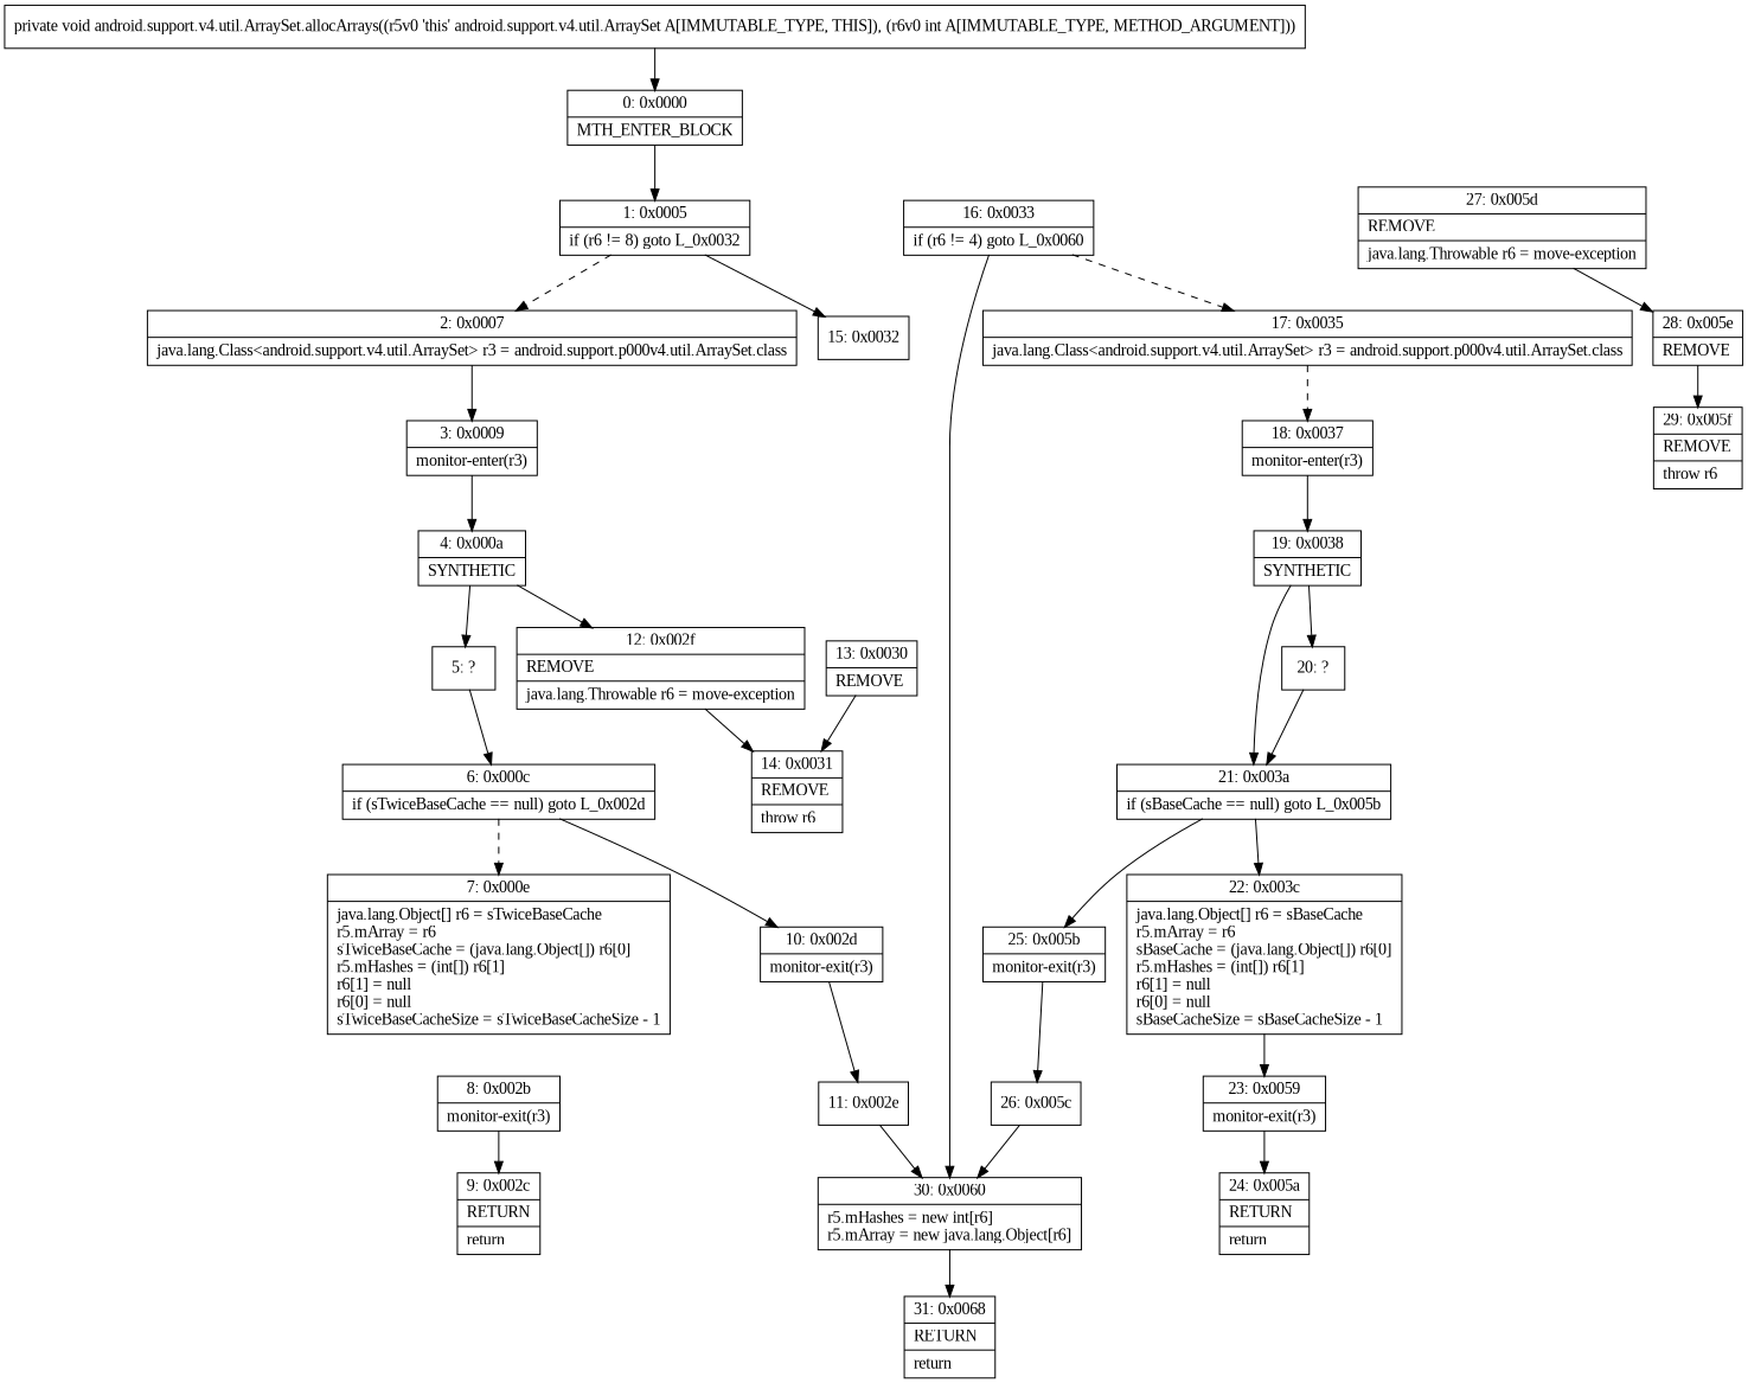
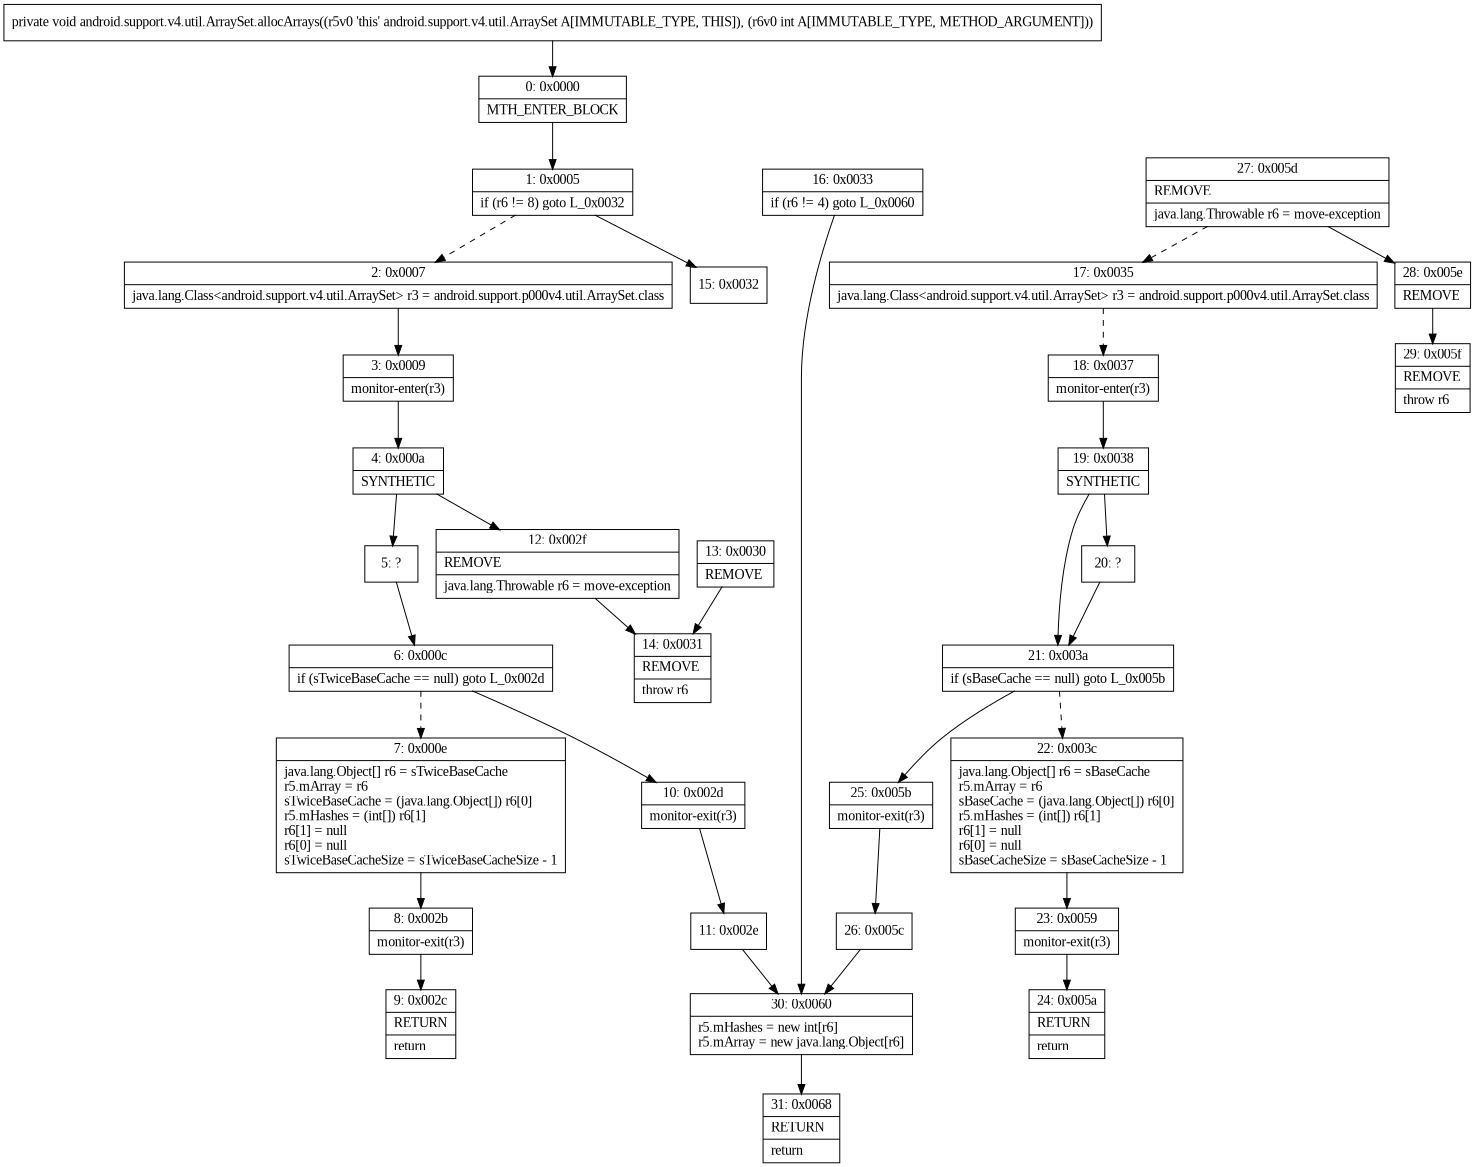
  digraph {
    fontname="Liberation Serif"
    node [fontname="Liberation Serif" shape=record]
    edge [fontname="Liberation Serif"]
    n1 [label="{0\:\ 0x0000|MTH_ENTER_BLOCK\l}"]
    n2 [label="{1\:\ 0x0005|if (r6 != 8) goto L_0x0032\l}"]
    n3 [label="{2\:\ 0x0007|java.lang.Class\<android.support.v4.util.ArraySet\> r3 = android.support.p000v4.util.ArraySet.class\l}"]
    n4 [label="{15\:\ 0x0032}"]
    n5 [label="{3\:\ 0x0009|monitor\-enter(r3)\l}"]
    n6 [label="{4\:\ 0x000a|SYNTHETIC\l}"]
    n7 [label="{5\:\ ?}"]
    n8 [label="{12\:\ 0x002f|REMOVE\l|java.lang.Throwable r6 = move\-exception\l}"]
    n9 [label="{6\:\ 0x000c|if (sTwiceBaseCache == null) goto L_0x002d\l}"]
    n10 [label="{14\:\ 0x0031|REMOVE\l|throw r6\l}"]
    n11 [label="{7\:\ 0x000e|java.lang.Object[] r6 = sTwiceBaseCache\lr5.mArray = r6\lsTwiceBaseCache = (java.lang.Object[]) r6[0]\lr5.mHashes = (int[]) r6[1]\lr6[1] = null\lr6[0] = null\lsTwiceBaseCacheSize = sTwiceBaseCacheSize \- 1\l}"]
    n12 [label="{10\:\ 0x002d|monitor\-exit(r3)\l}"]
    n13 [label="{8\:\ 0x002b|monitor\-exit(r3)\l}"]
    n14 [label="{11\:\ 0x002e}"]
    n15 [label="{9\:\ 0x002c|RETURN\l|return\l}"]
    n16 [label="{30\:\ 0x0060|r5.mHashes = new int[r6]\lr5.mArray = new java.lang.Object[r6]\l}"]
    n17 [label="{31\:\ 0x0068|RETURN\l|return\l}"]
    n18 [label="{13\:\ 0x0030|REMOVE\l}"]
    n19 [label="{16\:\ 0x0033|if (r6 != 4) goto L_0x0060\l}"]
    n20 [label="{17\:\ 0x0035|java.lang.Class\<android.support.v4.util.ArraySet\> r3 = android.support.p000v4.util.ArraySet.class\l}"]
    n21 [label="{18\:\ 0x0037|monitor\-enter(r3)\l}"]
    n22 [label="{19\:\ 0x0038|SYNTHETIC\l}"]
    n23 [label="{20\:\ ?}"]
    n24 [label="{21\:\ 0x003a|if (sBaseCache == null) goto L_0x005b\l}"]
    n25 [label="{27\:\ 0x005d|REMOVE\l|java.lang.Throwable r6 = move\-exception\l}"]
    n26 [label="{28\:\ 0x005e|REMOVE\l}"]
    n27 [label="{22\:\ 0x003c|java.lang.Object[] r6 = sBaseCache\lr5.mArray = r6\lsBaseCache = (java.lang.Object[]) r6[0]\lr5.mHashes = (int[]) r6[1]\lr6[1] = null\lr6[0] = null\lsBaseCacheSize = sBaseCacheSize \- 1\l}"]
    n28 [label="{25\:\ 0x005b|monitor\-exit(r3)\l}"]
    n29 [label="{23\:\ 0x0059|monitor\-exit(r3)\l}"]
    n30 [label="{26\:\ 0x005c}"]
    n31 [label="{24\:\ 0x005a|RETURN\l|return\l}"]
    n32 [label="{29\:\ 0x005f|REMOVE\l|throw r6\l}"]
    n33 [label="{private void android.support.v4.util.ArraySet.allocArrays((r5v0 'this' android.support.v4.util.ArraySet A[IMMUTABLE_TYPE, THIS]), (r6v0 int A[IMMUTABLE_TYPE, METHOD_ARGUMENT])) }"]
    n1 -> n2
    n2 -> n3 [style=dashed]
    n2 -> n4
    n3 -> n5
    n5 -> n6
    n6 -> n7
    n6 -> n8
    n7 -> n9
    n8 -> n10
    n9 -> n11 [style=dashed]
    n9 -> n12
+   n11 -> n13
    n12 -> n14
    n13 -> n15
    n14 -> n16
    n16 -> n17
    n18 -> n10
    n19 -> n16
-   n19 -> n20 [style=dashed]
+   n25 -> n20 [style=dashed]
    n20 -> n21 [style=dashed]
    n21 -> n22
    n22 -> n23
    n22 -> n24
    n23 -> n24
-   n24 -> n27 [style=solid]
+   n24 -> n27 [style=dashed]
    n24 -> n28
    n25 -> n26
    n26 -> n32
    n27 -> n29
    n28 -> n30
    n29 -> n31
    n30 -> n16
    n33 -> n1
  }
